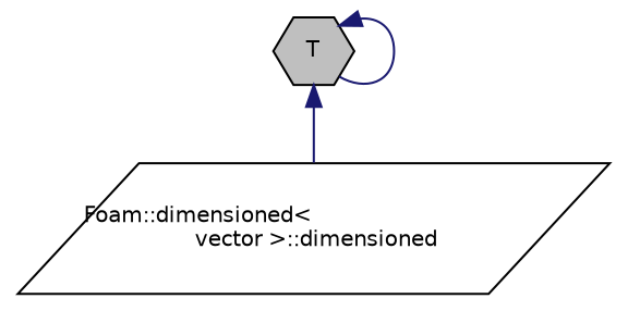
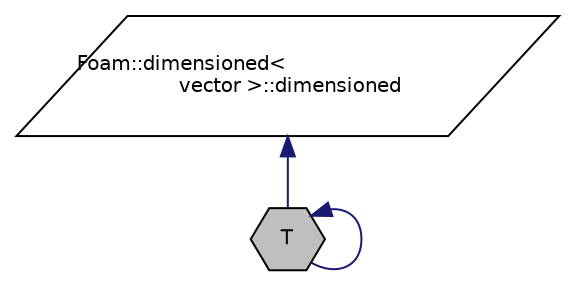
  digraph {
    rankdir=TB
    node [color=black fontname=Helvetica fontsize=10]
    edge [color=midnightblue dir=back fontname=Helvetica fontsize=10 labelfontname=Helvetica labelfontsize=10 style=solid]
    n1 [fillcolor=grey75 fontcolor=black height=0.2 label=T shape=hexagon style=filled width=0.4]
    n2 [height=0.2 label="Foam::dimensioned\<\l vector \>::dimensioned" shape=parallelogram width=0.4]
    n1 -> n1
-   n1 -> n2
+   n2 -> n1
  }
